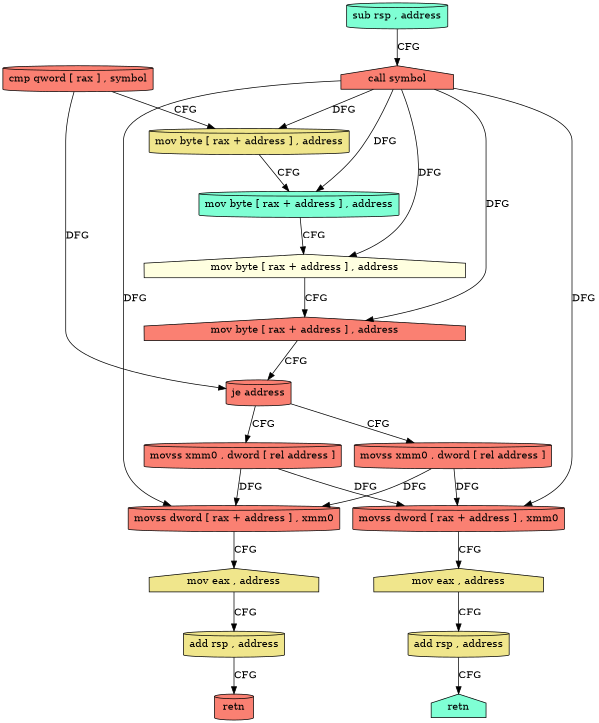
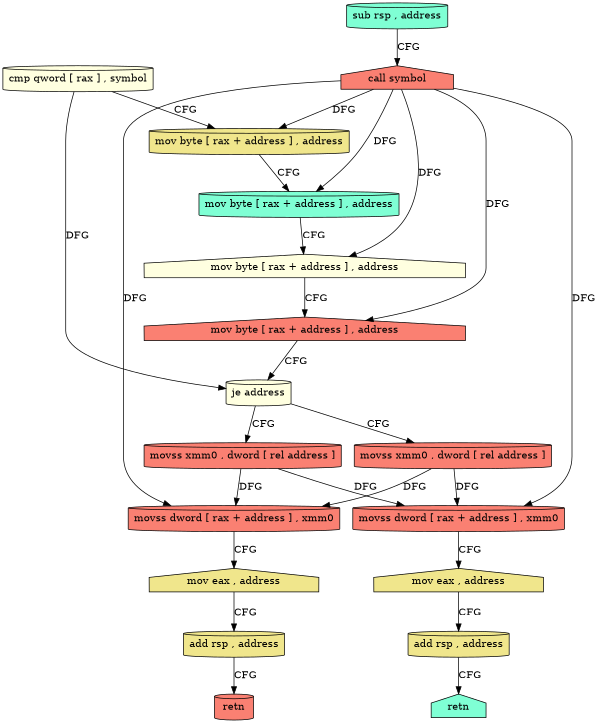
  digraph {
    node [fillcolor=salmon shape=cylinder style=filled]
    n1 [fillcolor=aquamarine label="sub rsp , address"]
    n2 [label="call symbol" shape=house]
    n3 [fillcolor=khaki label="mov byte [ rax + address ] , address"]
    n4 [fillcolor=aquamarine label="mov byte [ rax + address ] , address"]
    n5 [fillcolor=lightyellow label="mov byte [ rax + address ] , address" shape=house]
    n6 [label="mov byte [ rax + address ] , address" shape=house]
    n7 [label="movss dword [ rax + address ] , xmm0"]
    n8 [label="movss dword [ rax + address ] , xmm0"]
-   n9 [label="cmp qword [ rax ] , symbol"]
-   n10 [label="je address"]
+   n9 [fillcolor=lightyellow label="cmp qword [ rax ] , symbol"]
+   n10 [fillcolor=lightyellow label="je address"]
    n11 [fillcolor=khaki label="mov eax , address" shape=house]
    n12 [fillcolor=khaki label="mov eax , address" shape=house]
    n13 [label="movss xmm0 , dword [ rel address ]"]
    n14 [label="movss xmm0 , dword [ rel address ]"]
    n15 [fillcolor=khaki label="add rsp , address"]
    n16 [label=retn]
    n17 [fillcolor=khaki label="add rsp , address"]
    n18 [fillcolor=aquamarine label=retn shape=house]
    n1 -> n2 [label=CFG]
    n2 -> n3 [label=DFG]
    n2 -> n4 [label=DFG]
    n2 -> n5 [label=DFG]
    n2 -> n6 [label=DFG]
    n2 -> n7 [label=DFG]
    n2 -> n8 [label=DFG]
    n3 -> n4 [label=CFG]
    n4 -> n5 [label=CFG]
    n5 -> n6 [label=CFG]
    n6 -> n10 [label=CFG]
    n7 -> n11 [label=CFG]
    n8 -> n12 [label=CFG]
    n9 -> n3 [label=CFG]
    n9 -> n10 [label=DFG]
    n10 -> n13 [label=CFG]
    n10 -> n14 [label=CFG]
    n11 -> n15 [label=CFG]
    n12 -> n17 [label=CFG]
    n13 -> n7 [label=DFG]
    n13 -> n8 [label=DFG]
    n14 -> n7 [label=DFG]
    n14 -> n8 [label=DFG]
    n15 -> n16 [label=CFG]
    n17 -> n18 [label=CFG]
  }
